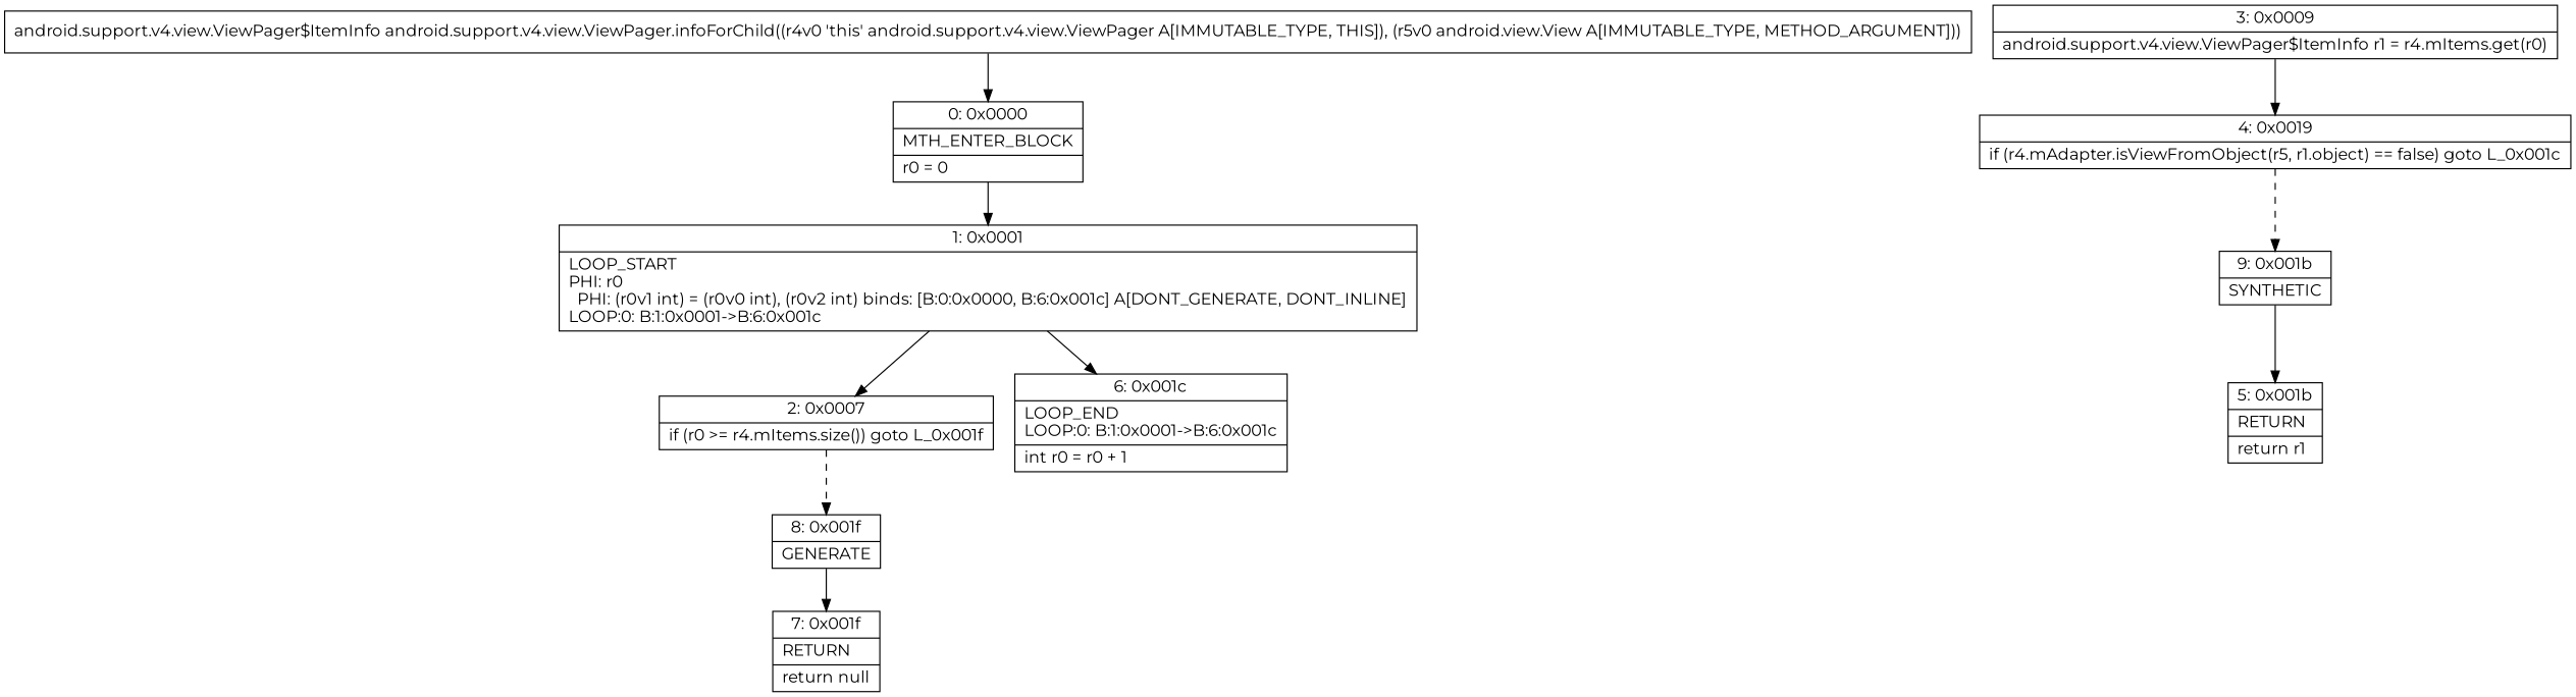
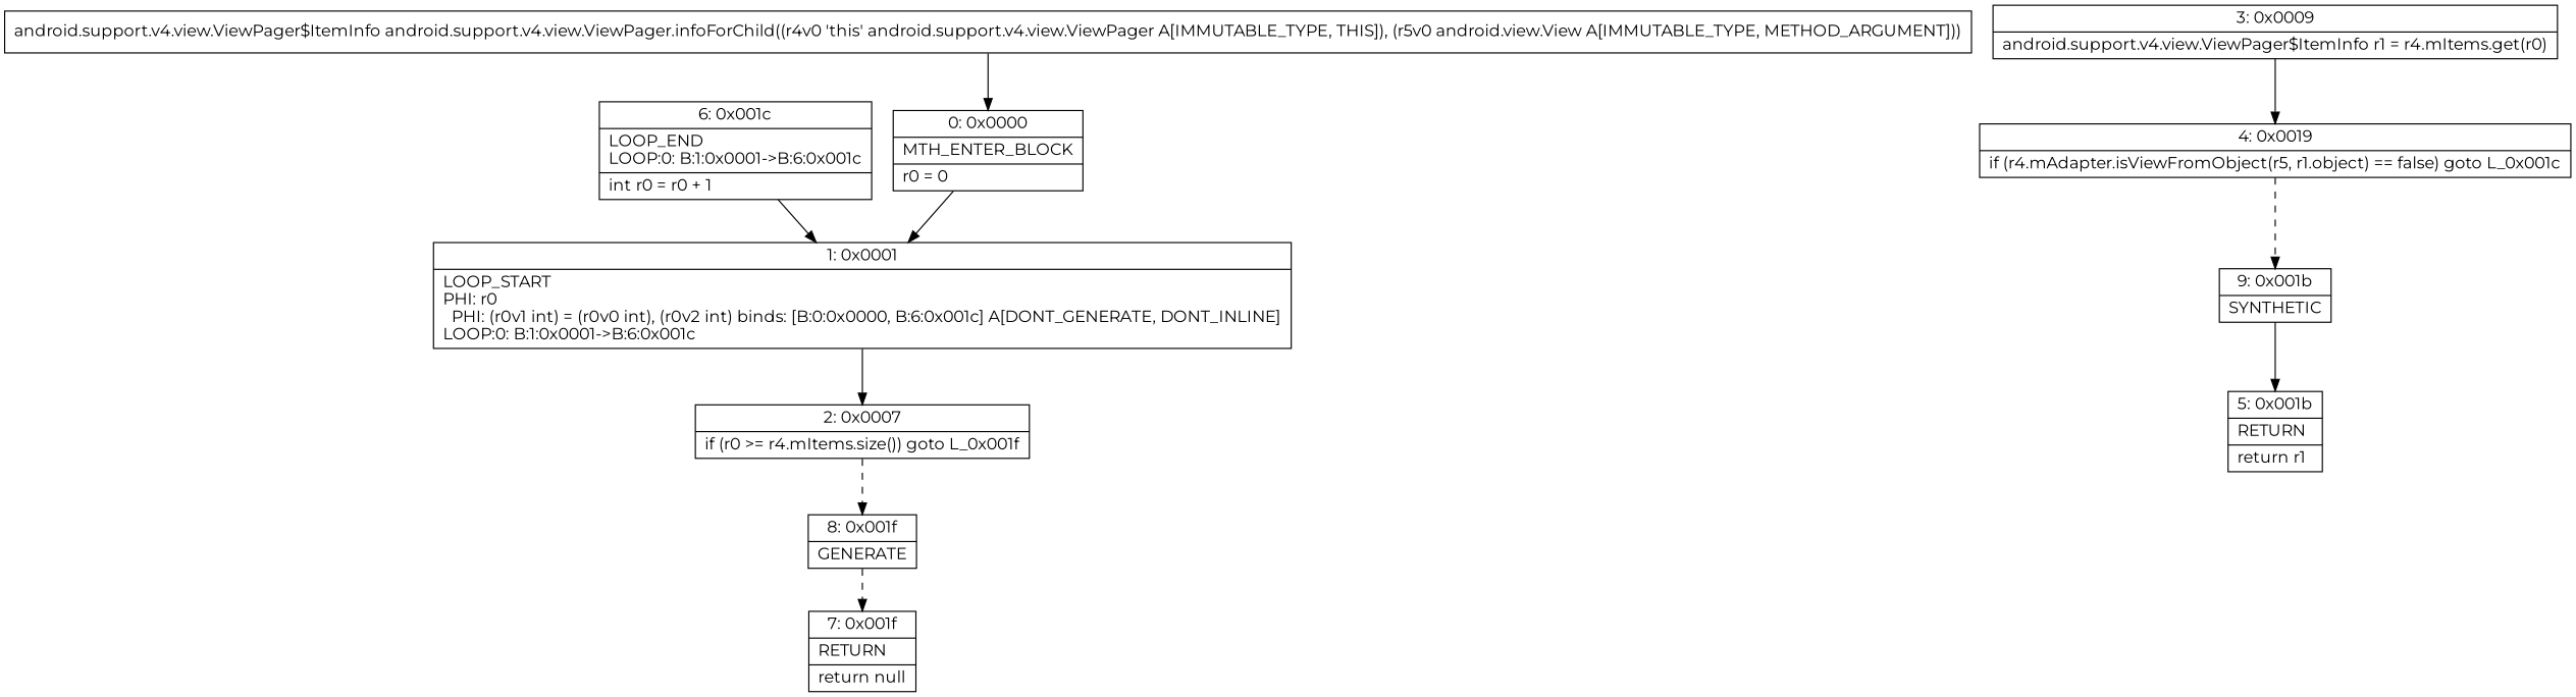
  digraph {
    fontname=Montserrat
    node [fontname=Montserrat shape=record]
    edge [fontname=Montserrat]
    n1 [label="{0\:\ 0x0000|MTH_ENTER_BLOCK\l|r0 = 0\l}"]
    n2 [label="{1\:\ 0x0001|LOOP_START\lPHI: r0 \l  PHI: (r0v1 int) = (r0v0 int), (r0v2 int) binds: [B:0:0x0000, B:6:0x001c] A[DONT_GENERATE, DONT_INLINE]\lLOOP:0: B:1:0x0001\-\>B:6:0x001c\l}"]
    n3 [label="{2\:\ 0x0007|if (r0 \>= r4.mItems.size()) goto L_0x001f\l}"]
    n4 [label="{8\:\ 0x001f|GENERATE\l}"]
    n5 [label="{3\:\ 0x0009|android.support.v4.view.ViewPager$ItemInfo r1 = r4.mItems.get(r0)\l}"]
    n6 [label="{4\:\ 0x0019|if (r4.mAdapter.isViewFromObject(r5, r1.object) == false) goto L_0x001c\l}"]
    n7 [label="{7\:\ 0x001f|RETURN\l|return null\l}"]
    n8 [label="{9\:\ 0x001b|SYNTHETIC\l}"]
    n9 [label="{6\:\ 0x001c|LOOP_END\lLOOP:0: B:1:0x0001\-\>B:6:0x001c\l|int r0 = r0 + 1\l}"]
    n10 [label="{5\:\ 0x001b|RETURN\l|return r1\l}"]
    n11 [label="{android.support.v4.view.ViewPager$ItemInfo android.support.v4.view.ViewPager.infoForChild((r4v0 'this' android.support.v4.view.ViewPager A[IMMUTABLE_TYPE, THIS]), (r5v0 android.view.View A[IMMUTABLE_TYPE, METHOD_ARGUMENT])) }"]
    n1 -> n2
    n2 -> n3
    n3 -> n4 [style=dashed]
-   n4 -> n7
+   n4 -> n7 [style=dashed]
    n5 -> n6
    n6 -> n8 [style=dashed]
    n8 -> n10
-   n2 -> n9
+   n9 -> n2
    n11 -> n1
  }
